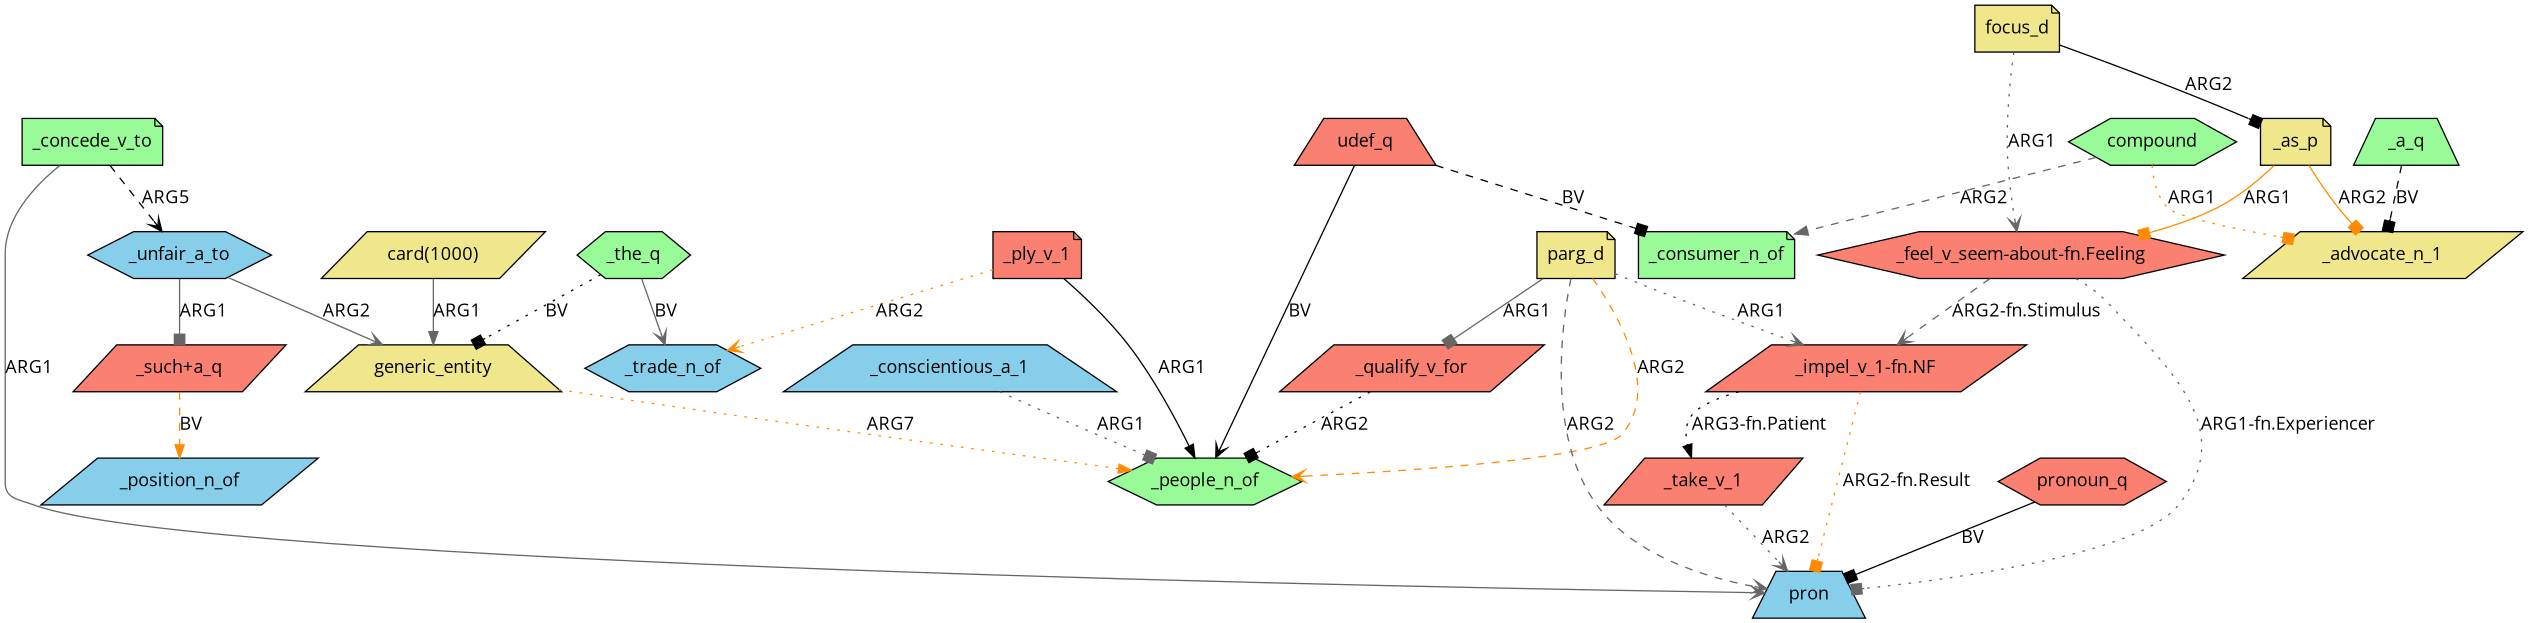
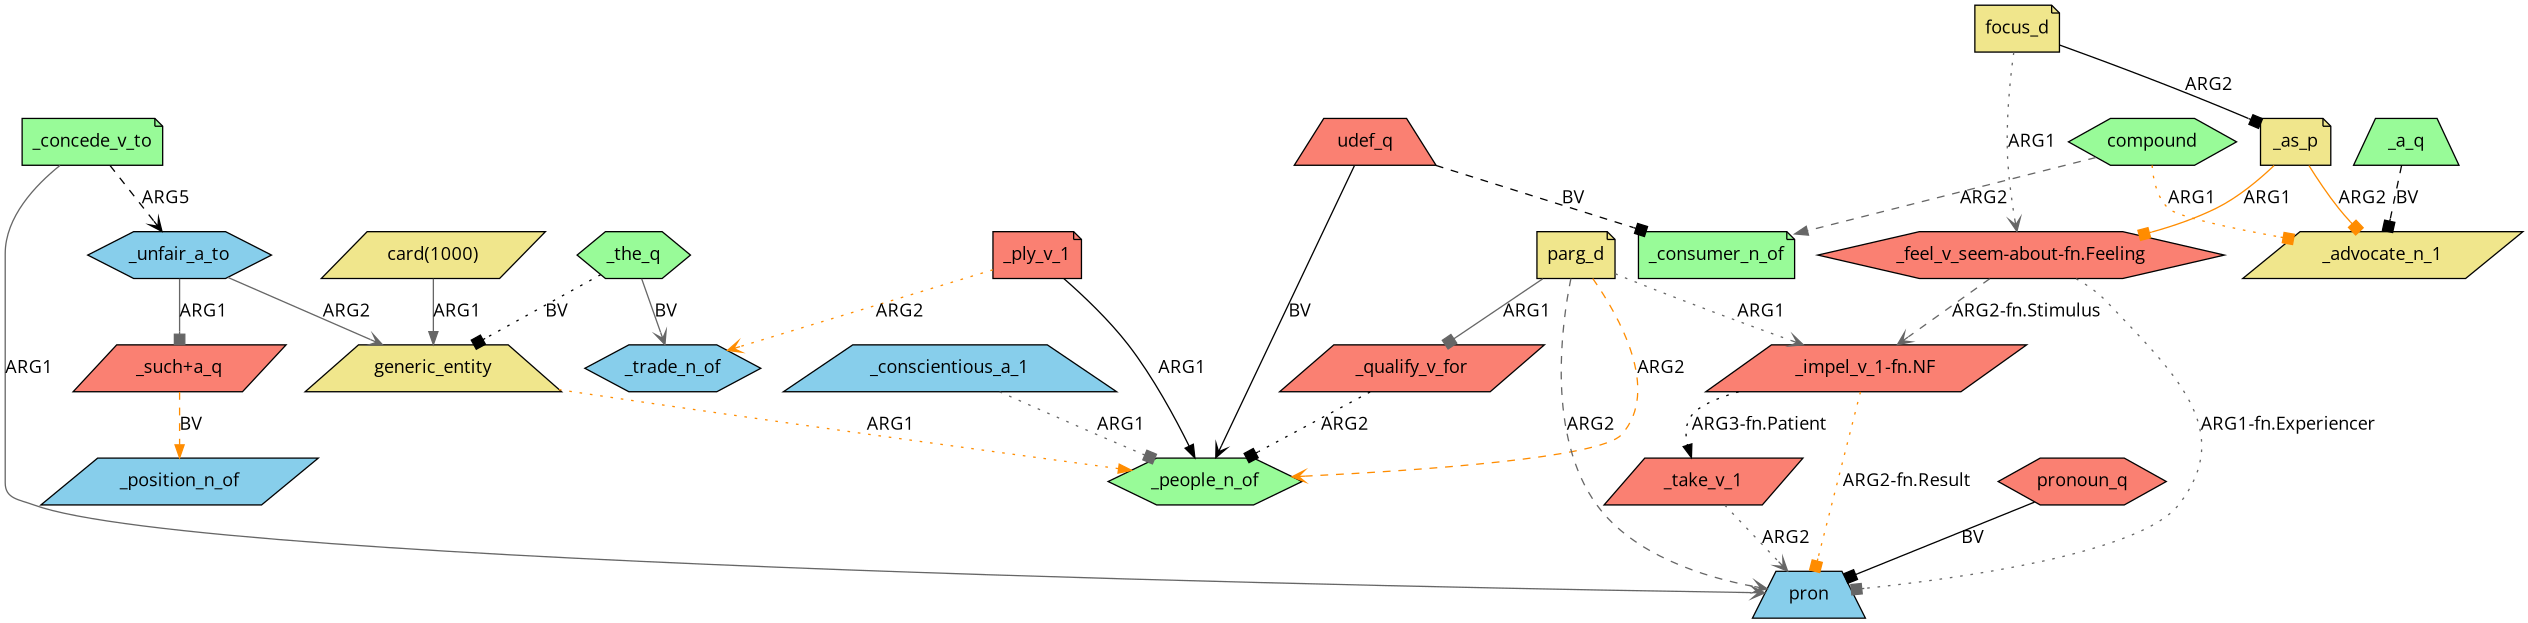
  digraph {
    fontname="Open Sans"
    node [fillcolor=salmon fontname="Open Sans" shape=hexagon style=filled]
    edge [arrowhead=box color=gray40 fontname="Open Sans" style=dotted]
    _the_q [fillcolor=palegreen]
    generic_entity [fillcolor=khaki shape=trapezium]
    _trade_n_of [fillcolor=skyblue]
    _people_n_of [fillcolor=palegreen]
    _qualify_v_for [shape=parallelogram]
    _ply_v_1 [shape=note]
    focus_d [fillcolor=khaki shape=note]
    "_feel_v_seem-about-fn.Feeling"
    _as_p [fillcolor=khaki shape=note]
    "_impel_v_1-fn.NF" [shape=parallelogram]
    pron [fillcolor=skyblue shape=trapezium]
    _advocate_n_1 [fillcolor=khaki shape=parallelogram]
    _take_v_1 [shape=parallelogram]
    _conscientious_a_1 [fillcolor=skyblue shape=trapezium]
    compound [fillcolor=palegreen]
    _consumer_n_of [fillcolor=palegreen shape=note]
    _unfair_a_to [fillcolor=skyblue]
    "_such+a_q" [shape=parallelogram]
    _position_n_of [fillcolor=skyblue shape=parallelogram]
    _concede_v_to [fillcolor=palegreen shape=note]
    "card(1000)" [fillcolor=khaki shape=parallelogram]
    parg_d [fillcolor=khaki shape=note]
    udef_q [shape=trapezium]
    pronoun_q
    _a_q [fillcolor=palegreen shape=trapezium]
    _the_q -> generic_entity [color=black label=BV]
    _the_q -> _trade_n_of [arrowhead=vee label=BV style=solid]
-   generic_entity -> _people_n_of [arrowhead=normal color=darkorange label=ARG7]
+   generic_entity -> _people_n_of [arrowhead=normal color=darkorange label=ARG1]
    _qualify_v_for -> _people_n_of [color=black label=ARG2]
    _ply_v_1 -> _trade_n_of [arrowhead=vee color=darkorange label=ARG2]
    _ply_v_1 -> _people_n_of [arrowhead=normal color=black label=ARG1 style=solid]
    focus_d -> "_feel_v_seem-about-fn.Feeling" [arrowhead=vee label=ARG1]
    focus_d -> _as_p [color=black label=ARG2 style=solid]
    "_feel_v_seem-about-fn.Feeling" -> "_impel_v_1-fn.NF" [arrowhead=vee label="ARG2-fn.Stimulus" style=dashed]
    "_feel_v_seem-about-fn.Feeling" -> pron [label="ARG1-fn.Experiencer"]
    _as_p -> "_feel_v_seem-about-fn.Feeling" [color=darkorange label=ARG1 style=solid]
    _as_p -> _advocate_n_1 [color=darkorange label=ARG2 style=solid]
    "_impel_v_1-fn.NF" -> pron [color=darkorange label="ARG2-fn.Result"]
    "_impel_v_1-fn.NF" -> _take_v_1 [arrowhead=normal color=black label="ARG3-fn.Patient"]
    _take_v_1 -> pron [arrowhead=vee label=ARG2]
    _conscientious_a_1 -> _people_n_of [label=ARG1]
    compound -> _advocate_n_1 [color=darkorange label=ARG1]
    compound -> _consumer_n_of [arrowhead=normal label=ARG2 style=dashed]
    _unfair_a_to -> generic_entity [arrowhead=vee label=ARG2 style=solid]
    _unfair_a_to -> "_such+a_q" [label=ARG1 style=solid]
    "_such+a_q" -> _position_n_of [arrowhead=normal color=darkorange label=BV style=dashed]
    _concede_v_to -> pron [arrowhead=vee label=ARG1 style=solid]
    _concede_v_to -> _unfair_a_to [arrowhead=vee color=black label=ARG5 style=dashed]
    "card(1000)" -> generic_entity [arrowhead=normal label=ARG1 style=solid]
    parg_d -> _people_n_of [arrowhead=vee color=darkorange label=ARG2 style=dashed]
    parg_d -> _qualify_v_for [label=ARG1 style=solid]
    parg_d -> "_impel_v_1-fn.NF" [arrowhead=vee label=ARG1]
    parg_d -> pron [arrowhead=vee label=ARG2 style=dashed]
    udef_q -> _people_n_of [arrowhead=vee color=black label=BV style=solid]
    udef_q -> _consumer_n_of [color=black label=BV style=dashed]
    pronoun_q -> pron [color=black label=BV style=solid]
    _a_q -> _advocate_n_1 [color=black label=BV style=dashed]
  }
